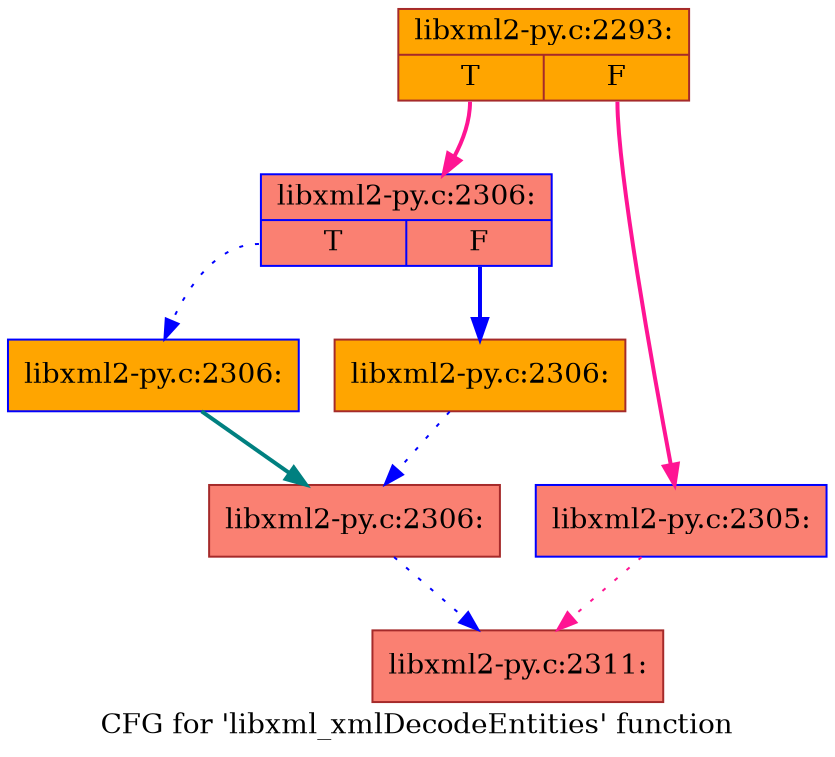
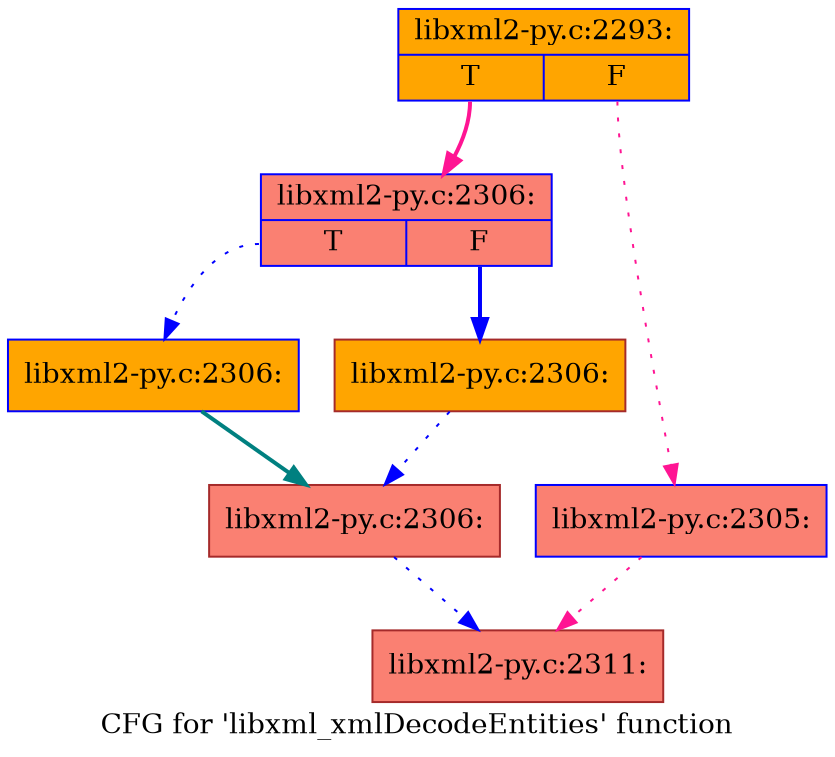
  digraph {
    label="CFG for 'libxml_xmlDecodeEntities' function"
    node [color=blue fillcolor=salmon shape=record style=filled]
    edge [color=blue style=dotted]
-   n1 [color=brown fillcolor=orange label="{libxml2-py.c:2293:|{<s0>T|<s1>F}}"]
+   n1 [fillcolor=orange label="{libxml2-py.c:2293:|{<s0>T|<s1>F}}"]
    n2 [label="{libxml2-py.c:2306:|{<s0>T|<s1>F}}"]
    n3 [label="{libxml2-py.c:2305:}"]
    n4 [fillcolor=orange label="{libxml2-py.c:2306:}"]
    n5 [color=brown fillcolor=orange label="{libxml2-py.c:2306:}"]
    n6 [color=brown label="{libxml2-py.c:2311:}"]
    n7 [color=brown label="{libxml2-py.c:2306:}"]
    n1 -> n2 [color=deeppink style=bold tailport=s0]
-   n1 -> n3 [color=deeppink style=bold tailport=s1]
+   n1 -> n3 [color=deeppink tailport=s1]
    n2 -> n4 [tailport=s0]
    n2 -> n5 [style=bold tailport=s1]
    n3 -> n6 [color=deeppink]
    n4 -> n7 [color=teal style=bold]
    n5 -> n7
    n7 -> n6
  }
